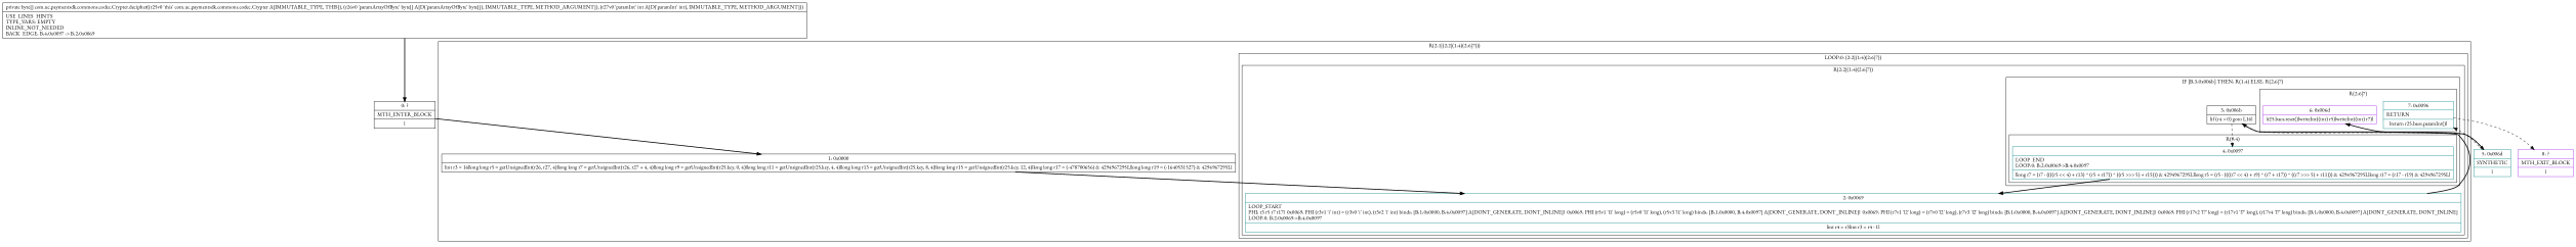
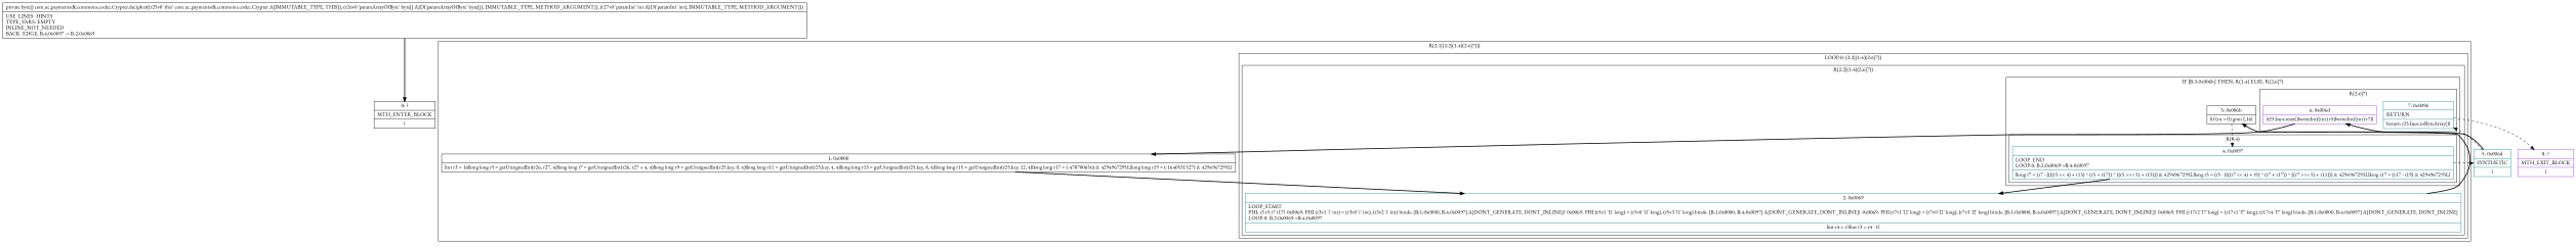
  digraph {
    fontname="EB Garamond"
    node [color=teal fontname="EB Garamond" shape=record]
    edge [fontname="EB Garamond" style=bold]
    n1 [label="{4\:\ 0x0097|LOOP_END\lLOOP:0: B:2:0x0069\-\>B:4:0x0097\l|llong r7 = (r7 \- ((((r5 \<\< 4) + r13) ^ (r5 + r17)) ^ ((r5 \>\>\> 5) + r15))) & 4294967295Lllong r5 = (r5 \- ((((r7 \<\< 4) + r9) ^ (r7 + r17)) ^ ((r7 \>\>\> 5) + r11))) & 4294967295Lllong r17 = (r17 \- r19) & 4294967295Ll}"]
    n2 [color=purple label="{6\:\ 0x006d|lr25.baos.reset()lwriteInt((int) r5)lwriteInt((int) r7)l}"]
-   n3 [label="{7\:\ 0x0096|RETURN\l|lreturn r25.baos.paramInt()l}"]
+   n3 [label="{7\:\ 0x0096|RETURN\l|lreturn r25.baos.toByteArray()l}"]
    n4 [color=black label="{3\:\ 0x006b|lif (r4 \> 0) goto L16l}"]
    n5 [label="{2\:\ 0x0069|LOOP_START\lPHI: r3 r5 r7 r17l  0x0069: PHI (r3v1 'i' int) = (r3v0 'i' int), (r3v2 'i' int) binds: [B:1:0x0000, B:4:0x0097] A[DONT_GENERATE, DONT_INLINE]l  0x0069: PHI (r5v1 'l1' long) = (r5v0 'l1' long), (r5v3 'l1' long) binds: [B:1:0x0000, B:4:0x0097] A[DONT_GENERATE, DONT_INLINE]l  0x0069: PHI (r7v1 'l2' long) = (r7v0 'l2' long), (r7v3 'l2' long) binds: [B:1:0x0000, B:4:0x0097] A[DONT_GENERATE, DONT_INLINE]l  0x0069: PHI (r17v2 'l7' long) = (r17v1 'l7' long), (r17v4 'l7' long) binds: [B:1:0x0000, B:4:0x0097] A[DONT_GENERATE, DONT_INLINE]\lLOOP:0: B:2:0x0069\-\>B:4:0x0097\l|lint r4 = r3lint r3 = r4 \- 1l}"]
    n6 [color=black label="{1\:\ 0x0000|lint r3 = 16llong long r5 = getUnsignedInt(r26, r27, 4)llong long r7 = getUnsignedInt(r26, r27 + 4, 4)llong long r9 = getUnsignedInt(r25.key, 0, 4)llong long r11 = getUnsignedInt(r25.key, 4, 4)llong long r13 = getUnsignedInt(r25.key, 8, 4)llong long r15 = getUnsignedInt(r25.key, 12, 4)llong long r17 = (\-478700656) & 4294967295Lllong long r19 = (\-1640531527) & 4294967295Ll}"]
    n7 [color=purple label="{8\:\ ?|MTH_EXIT_BLOCK\l|l}"]
    n8 [label="{5\:\ 0x006d|SYNTHETIC\l|l}"]
    n9 [color=black label="{0\:\ ?|MTH_ENTER_BLOCK\l|l}"]
    n10 [color=black label="{private byte[] com.uc.paymentsdk.commons.codec.Crypter.decipher((r25v0 'this' com.uc.paymentsdk.commons.codec.Crypter A[IMMUTABLE_TYPE, THIS]), (r26v0 'paramArrayOfByte' byte[] A[D('paramArrayOfByte' byte[]), IMMUTABLE_TYPE, METHOD_ARGUMENT]), (r27v0 'paramInt' int A[D('paramInt' int), IMMUTABLE_TYPE, METHOD_ARGUMENT]))  | USE_LINES_HINTS\lTYPE_VARS: EMPTY\lINLINE_NOT_NEEDED\lBACK_EDGE: B:4:0x0097 \-\> B:2:0x0069\l}"]
    subgraph cluster_1 {
      label="R(2:1|(2:2|(1:4)(2:6|7)))"
      n6
      subgraph cluster_2 {
        label="LOOP:0: (2:2|(1:4)(2:6|7))"
        subgraph cluster_3 {
          label="R(2:2|(1:4)(2:6|7))"
          n5
          subgraph cluster_4 {
            label="IF [B:3:0x006b] THEN: R(1:4) ELSE: R(2:6|7)"
            n4
            subgraph cluster_5 {
              label="R(9:4)"
              n1
            }
            subgraph cluster_6 {
              label="R(2:6|7)"
              n2
              n3
            }
          }
        }
      }
    }
    n1 -> n5
    n3 -> n7 [style=dashed]
    n4 -> n1 [style=dashed]
-   n4 -> n8 [style=dashed]
+   n1 -> n8 [style=dashed]
    n5 -> n4
    n6 -> n5
    n8 -> n2
    n8 -> n3 [style=dashed]
-   n9 -> n6
+   n2 -> n6
    n10 -> n9
  }
